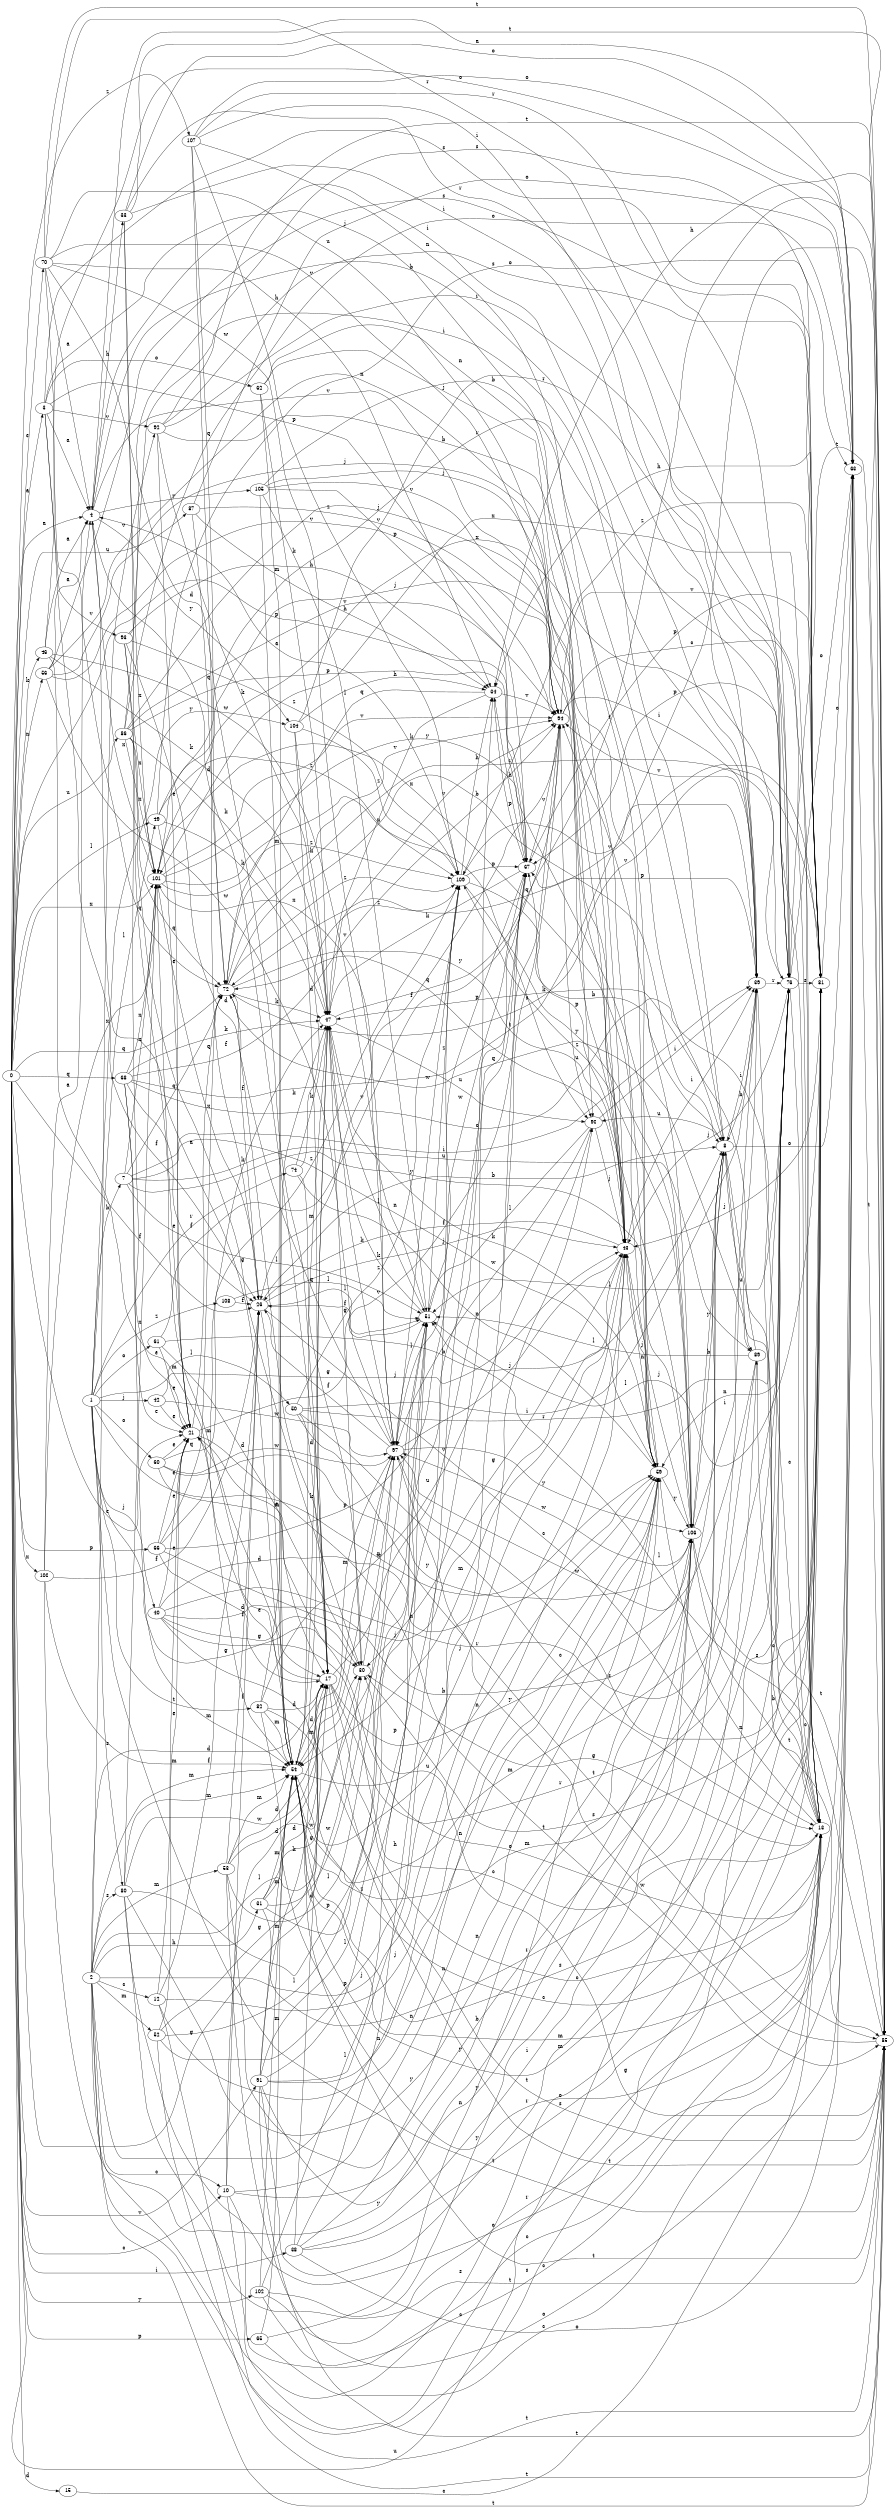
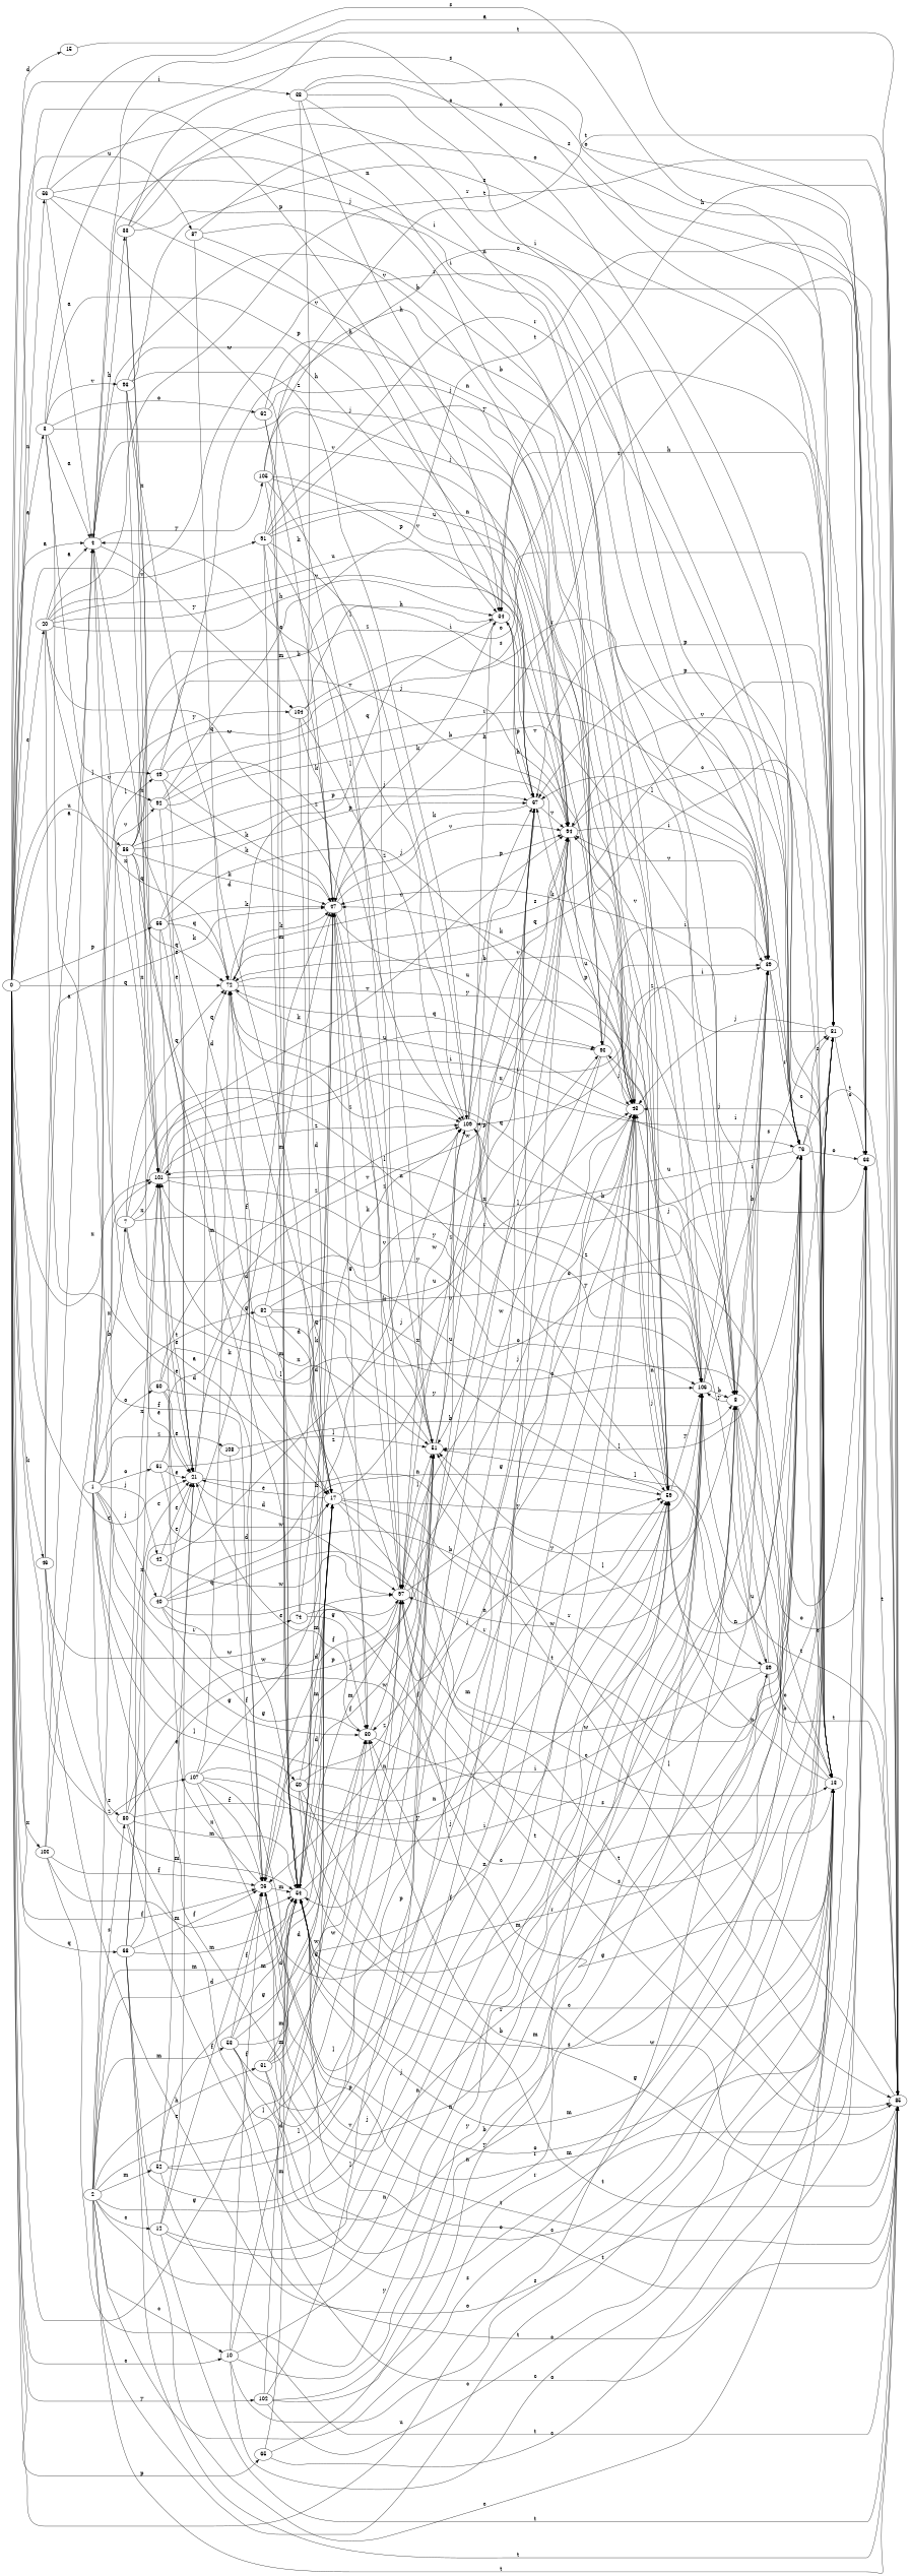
  strict digraph {
    rankdir=LR
    0
    3
    4
    10
    15
-   20 [label=70]
+   20
    21
    26
    30
    38
    46
    49
    56
    65
    66
    67
    68
    72
    86
    87
    89
    91
    100
    101
    102
    107
    43
    81
    92
    62
    93
    104
    17
    8
    33
    39
    94
    105
    59
    13
    106
    85
    90
    76
    34
    97
    51
    54
    63
    47
    109
    1
    7
    40
    42
    50
    60
    61
    74
    80
    82
    108
    2
    12
    31
    52
    53
    0 -> 3 [label=a]
    0 -> 4 [label=a]
    0 -> 10 [label=c]
    0 -> 15 [label=d]
    0 -> 20 [label=e]
    0 -> 21 [label=e]
    0 -> 26 [label=f]
    0 -> 30 [label=g]
    0 -> 38 [label=i]
    0 -> 46 [label=k]
    0 -> 49 [label=l]
    0 -> 56 [label=n]
    0 -> 65 [label=p]
    0 -> 66 [label=p]
    0 -> 67 [label=p]
    0 -> 68 [label=q]
    0 -> 72 [label=q]
    0 -> 86 [label=u]
    0 -> 87 [label=u]
    0 -> 89 [label=u]
    0 -> 91 [label=v]
    0 -> 100 [label=x]
    0 -> 101 [label=x]
    0 -> 102 [label=y]
    0 -> 107 [label=z]
    3 -> 4 [label=a]
    3 -> 26 [label=f]
    3 -> 67 [label=p]
    3 -> 43 [label=j]
    3 -> 81 [label=s]
    3 -> 92 [label=v]
    3 -> 62 [label=o]
    3 -> 93 [label=v]
    4 -> 101 [label=x]
    4 -> 104 [label=y]
    4 -> 17 [label=d]
    4 -> 8 [label=b]
    4 -> 33 [label=h]
    4 -> 39 [label=i]
    4 -> 94 [label=v]
    4 -> 105 [label=y]
    10 -> 26 [label=f]
    10 -> 81 [label=s]
    10 -> 17 [label=d]
    10 -> 59 [label=n]
    10 -> 13 [label=c]
    10 -> 106 [label=y]
    15 -> 13 [label=c]
    20 -> 4 [label=a]
    20 -> 72 [label=q]
    20 -> 17 [label=d]
    20 -> 94 [label=v]
    20 -> 85 [label=t]
    20 -> 90 [label=u]
    20 -> 76 [label=r]
    20 -> 34 [label=h]
    20 -> 97 [label=w]
    21 -> 72 [label=q]
    21 -> 17 [label=d]
    21 -> 94 [label=v]
    21 -> 85 [label=t]
    26 -> 101 [label=x]
    26 -> 43 [label=j]
    26 -> 8 [label=b]
    26 -> 13 [label=c]
    26 -> 51 [label=l]
    26 -> 54 [label=m]
    30 -> 21 [label=e]
    30 -> 81 [label=s]
    30 -> 97 [label=w]
    38 -> 81 [label=s]
    38 -> 17 [label=d]
    38 -> 39 [label=i]
    38 -> 59 [label=n]
    38 -> 34 [label=h]
    38 -> 63 [label=o]
    46 -> 4 [label=a]
    46 -> 97 [label=w]
    46 -> 54 [label=m]
    46 -> 63 [label=o]
    46 -> 47 [label=k]
    49 -> 21 [label=e]
    49 -> 43 [label=j]
    49 -> 63 [label=o]
    49 -> 47 [label=k]
    49 -> 109 [label=z]
    56 -> 4 [label=a]
    56 -> 43 [label=j]
    56 -> 81 [label=s]
    56 -> 94 [label=v]
    56 -> 59 [label=n]
    56 -> 97 [label=w]
    65 -> 59 [label=n]
    65 -> 13 [label=c]
    65 -> 54 [label=m]
    66 -> 21 [label=e]
    66 -> 67 [label=p]
    66 -> 72 [label=q]
    66 -> 43 [label=j]
    66 -> 17 [label=d]
    66 -> 47 [label=k]
    67 -> 94 [label=v]
    67 -> 34 [label=h]
    67 -> 97 [label=w]
    67 -> 47 [label=k]
    68 -> 21 [label=e]
    68 -> 26 [label=f]
    68 -> 101 [label=x]
    68 -> 94 [label=v]
    68 -> 13 [label=c]
    68 -> 85 [label=t]
    68 -> 54 [label=m]
    68 -> 47 [label=k]
    72 -> 26 [label=f]
    72 -> 81 [label=s]
    72 -> 8 [label=b]
    72 -> 94 [label=v]
    72 -> 106 [label=y]
    72 -> 76 [label=r]
    72 -> 47 [label=k]
    72 -> 109 [label=z]
    86 -> 30 [label=g]
    86 -> 67 [label=p]
    86 -> 72 [label=q]
    86 -> 101 [label=x]
    86 -> 43 [label=j]
    86 -> 39 [label=i]
    86 -> 94 [label=v]
    86 -> 63 [label=o]
    86 -> 47 [label=k]
    87 -> 72 [label=q]
    87 -> 94 [label=v]
    87 -> 34 [label=h]
    87 -> 63 [label=o]
    89 -> 72 [label=q]
    89 -> 85 [label=t]
    89 -> 97 [label=w]
    89 -> 51 [label=l]
    89 -> 54 [label=m]
    89 -> 47 [label=k]
    91 -> 59 [label=n]
    91 -> 106 [label=y]
    91 -> 85 [label=t]
    91 -> 90 [label=u]
    91 -> 76 [label=r]
    91 -> 51 [label=l]
    91 -> 54 [label=m]
    91 -> 47 [label=k]
    91 -> 109 [label=z]
    100 -> 4 [label=a]
    100 -> 26 [label=f]
    100 -> 101 [label=x]
    100 -> 106 [label=y]
    100 -> 54 [label=m]
    101 -> 21 [label=e]
    101 -> 94 [label=v]
    101 -> 106 [label=y]
    101 -> 90 [label=u]
    101 -> 76 [label=r]
    101 -> 109 [label=z]
    102 -> 13 [label=c]
    102 -> 106 [label=y]
    102 -> 76 [label=r]
    102 -> 51 [label=l]
    102 -> 54 [label=m]
    107 -> 26 [label=f]
    107 -> 72 [label=q]
    107 -> 39 [label=i]
    107 -> 59 [label=n]
    107 -> 76 [label=r]
    107 -> 63 [label=o]
    107 -> 109 [label=z]
    43 -> 26 [label=f]
    43 -> 30 [label=g]
    43 -> 67 [label=p]
    43 -> 72 [label=q]
    43 -> 39 [label=i]
    43 -> 59 [label=n]
    43 -> 54 [label=m]
    81 -> 67 [label=p]
    81 -> 72 [label=q]
    81 -> 43 [label=j]
    81 -> 34 [label=h]
    81 -> 51 [label=l]
    81 -> 54 [label=m]
    81 -> 63 [label=o]
    81 -> 109 [label=z]
    92 -> 21 [label=e]
    92 -> 81 [label=s]
    92 -> 8 [label=b]
    92 -> 85 [label=t]
    92 -> 76 [label=r]
    92 -> 47 [label=k]
    62 -> 43 [label=j]
    62 -> 59 [label=n]
    62 -> 54 [label=m]
    62 -> 47 [label=k]
    93 -> 101 [label=x]
    93 -> 81 [label=s]
    93 -> 17 [label=d]
    93 -> 34 [label=h]
    93 -> 54 [label=m]
    93 -> 109 [label=z]
    104 -> 17 [label=d]
    104 -> 76 [label=r]
    104 -> 34 [label=h]
    104 -> 47 [label=k]
    104 -> 109 [label=z]
    17 -> 21 [label=e]
    17 -> 94 [label=v]
    17 -> 13 [label=c]
    17 -> 106 [label=y]
    17 -> 85 [label=t]
    17 -> 76 [label=r]
    17 -> 54 [label=m]
    8 -> 89 [label=u]
    8 -> 39 [label=i]
    8 -> 13 [label=c]
    8 -> 106 [label=y]
    8 -> 90 [label=u]
    8 -> 54 [label=m]
    8 -> 63 [label=o]
    33 -> 21 [label=e]
    33 -> 101 [label=x]
    33 -> 39 [label=i]
    33 -> 85 [label=t]
    33 -> 76 [label=r]
    33 -> 63 [label=o]
-   39 -> 67 [label=p]
+   39 -> 67 [label=l]
    39 -> 8 [label=b]
    39 -> 94 [label=v]
    39 -> 13 [label=c]
    39 -> 76 [label=r]
    94 -> 26 [label=f]
    94 -> 39 [label=i]
    94 -> 13 [label=c]
    94 -> 90 [label=u]
    105 -> 67 [label=p]
    105 -> 43 [label=j]
    105 -> 8 [label=b]
    105 -> 94 [label=v]
    105 -> 51 [label=l]
    105 -> 54 [label=m]
    59 -> 101 [label=x]
    59 -> 43 [label=j]
    59 -> 106 [label=y]
    59 -> 47 [label=k]
    13 -> 30 [label=g]
    13 -> 67 [label=p]
    13 -> 101 [label=x]
    13 -> 8 [label=b]
    13 -> 94 [label=v]
    13 -> 59 [label=n]
    13 -> 54 [label=m]
    106 -> 43 [label=j]
    106 -> 81 [label=s]
    106 -> 8 [label=b]
    106 -> 39 [label=i]
    106 -> 94 [label=v]
    106 -> 85 [label=t]
    106 -> 97 [label=w]
    106 -> 109 [label=z]
    85 -> 30 [label=g]
    85 -> 34 [label=h]
    85 -> 97 [label=w]
    85 -> 51 [label=l]
    90 -> 43 [label=j]
    90 -> 39 [label=i]
    90 -> 97 [label=w]
    90 -> 51 [label=l]
    76 -> 101 [label=x]
    76 -> 43 [label=j]
    76 -> 81 [label=s]
    76 -> 59 [label=n]
    76 -> 13 [label=c]
    76 -> 85 [label=t]
    76 -> 51 [label=l]
    76 -> 63 [label=o]
    34 -> 67 [label=p]
    34 -> 72 [label=q]
    34 -> 94 [label=v]
    34 -> 47 [label=k]
    97 -> 26 [label=f]
    97 -> 72 [label=q]
    97 -> 43 [label=j]
    97 -> 81 [label=s]
    97 -> 106 [label=y]
    97 -> 51 [label=l]
    97 -> 54 [label=m]
    97 -> 47 [label=k]
    51 -> 26 [label=f]
    51 -> 67 [label=p]
    51 -> 101 [label=x]
    51 -> 47 [label=k]
    51 -> 109 [label=z]
    54 -> 4 [label=a]
    54 -> 43 [label=j]
    54 -> 81 [label=s]
    54 -> 17 [label=d]
    54 -> 59 [label=n]
    54 -> 85 [label=t]
    54 -> 47 [label=k]
    63 -> 4 [label=a]
    63 -> 85 [label=t]
    47 -> 30 [label=g]
    47 -> 94 [label=v]
    47 -> 85 [label=t]
    47 -> 90 [label=u]
    47 -> 51 [label=l]
    47 -> 54 [label=m]
    109 -> 4 [label=a]
    109 -> 67 [label=p]
    109 -> 8 [label=b]
-   109 -> 39 [label=v]
+   109 -> 94 [label=v]
    109 -> 106 [label=y]
    109 -> 34 [label=h]
    109 -> 97 [label=w]
    1 -> 30 [label=g]
    1 -> 49 [label=l]
    1 -> 104 [label=y]
    1 -> 59 [label=n]
    1 -> 85 [label=t]
    1 -> 7 [label=b]
    1 -> 40 [label=j]
    1 -> 42 [label=j]
    1 -> 50 [label=l]
    1 -> 60 [label=o]
    1 -> 61 [label=o]
    1 -> 74 [label=r]
    1 -> 80 [label=s]
    1 -> 82 [label=t]
    1 -> 108 [label=z]
    7 -> 72 [label=q]
    7 -> 89 [label=u]
    7 -> 101 [label=x]
    7 -> 39 [label=i]
    7 -> 59 [label=n]
    7 -> 106 [label=y]
    7 -> 51 [label=l]
    40 -> 21 [label=e]
    40 -> 30 [label=g]
    40 -> 8 [label=b]
    40 -> 59 [label=n]
    40 -> 13 [label=c]
    40 -> 85 [label=t]
    40 -> 76 [label=r]
    42 -> 21 [label=e]
    42 -> 43 [label=j]
    42 -> 97 [label=w]
    50 -> 17 [label=d]
    50 -> 39 [label=i]
    50 -> 13 [label=c]
    50 -> 85 [label=t]
    50 -> 76 [label=r]
    50 -> 109 [label=z]
    60 -> 21 [label=e]
    60 -> 106 [label=y]
    60 -> 97 [label=w]
    60 -> 63 [label=o]
    60 -> 109 [label=z]
    61 -> 21 [label=e]
    61 -> 17 [label=d]
    61 -> 8 [label=b]
    61 -> 94 [label=v]
    74 -> 30 [label=g]
    74 -> 59 [label=n]
    74 -> 47 [label=k]
    74 -> 109 [label=z]
    80 -> 67 [label=p]
    80 -> 101 [label=x]
    80 -> 106 [label=y]
    80 -> 85 [label=t]
    80 -> 97 [label=w]
    80 -> 54 [label=m]
    80 -> 63 [label=o]
    82 -> 17 [label=d]
    82 -> 13 [label=c]
    82 -> 90 [label=u]
    82 -> 54 [label=m]
    82 -> 63 [label=o]
    82 -> 47 [label=k]
    108 -> 26 [label=f]
    108 -> 51 [label=l]
    2 -> 10 [label=c]
    2 -> 43 [label=j]
    2 -> 81 [label=s]
    2 -> 92 [label=v]
    2 -> 17 [label=d]
    2 -> 59 [label=n]
    2 -> 13 [label=c]
    2 -> 85 [label=t]
    2 -> 51 [label=l]
    2 -> 54 [label=m]
    2 -> 80 [label=s]
    2 -> 12 [label=c]
    2 -> 31 [label=h]
    2 -> 52 [label=m]
    2 -> 53 [label=m]
    12 -> 21 [label=e]
    12 -> 26 [label=f]
    12 -> 43 [label=j]
    12 -> 59 [label=n]
    12 -> 85 [label=t]
    31 -> 30 [label=g]
    31 -> 67 [label=p]
    31 -> 17 [label=d]
    31 -> 76 [label=r]
    31 -> 97 [label=w]
    31 -> 54 [label=m]
    52 -> 21 [label=e]
    52 -> 30 [label=g]
    52 -> 67 [label=p]
    52 -> 85 [label=t]
    52 -> 51 [label=l]
    53 -> 26 [label=f]
    53 -> 17 [label=d]
    53 -> 8 [label=b]
    53 -> 97 [label=w]
    53 -> 51 [label=l]
    53 -> 54 [label=m]
    53 -> 63 [label=o]
  }
